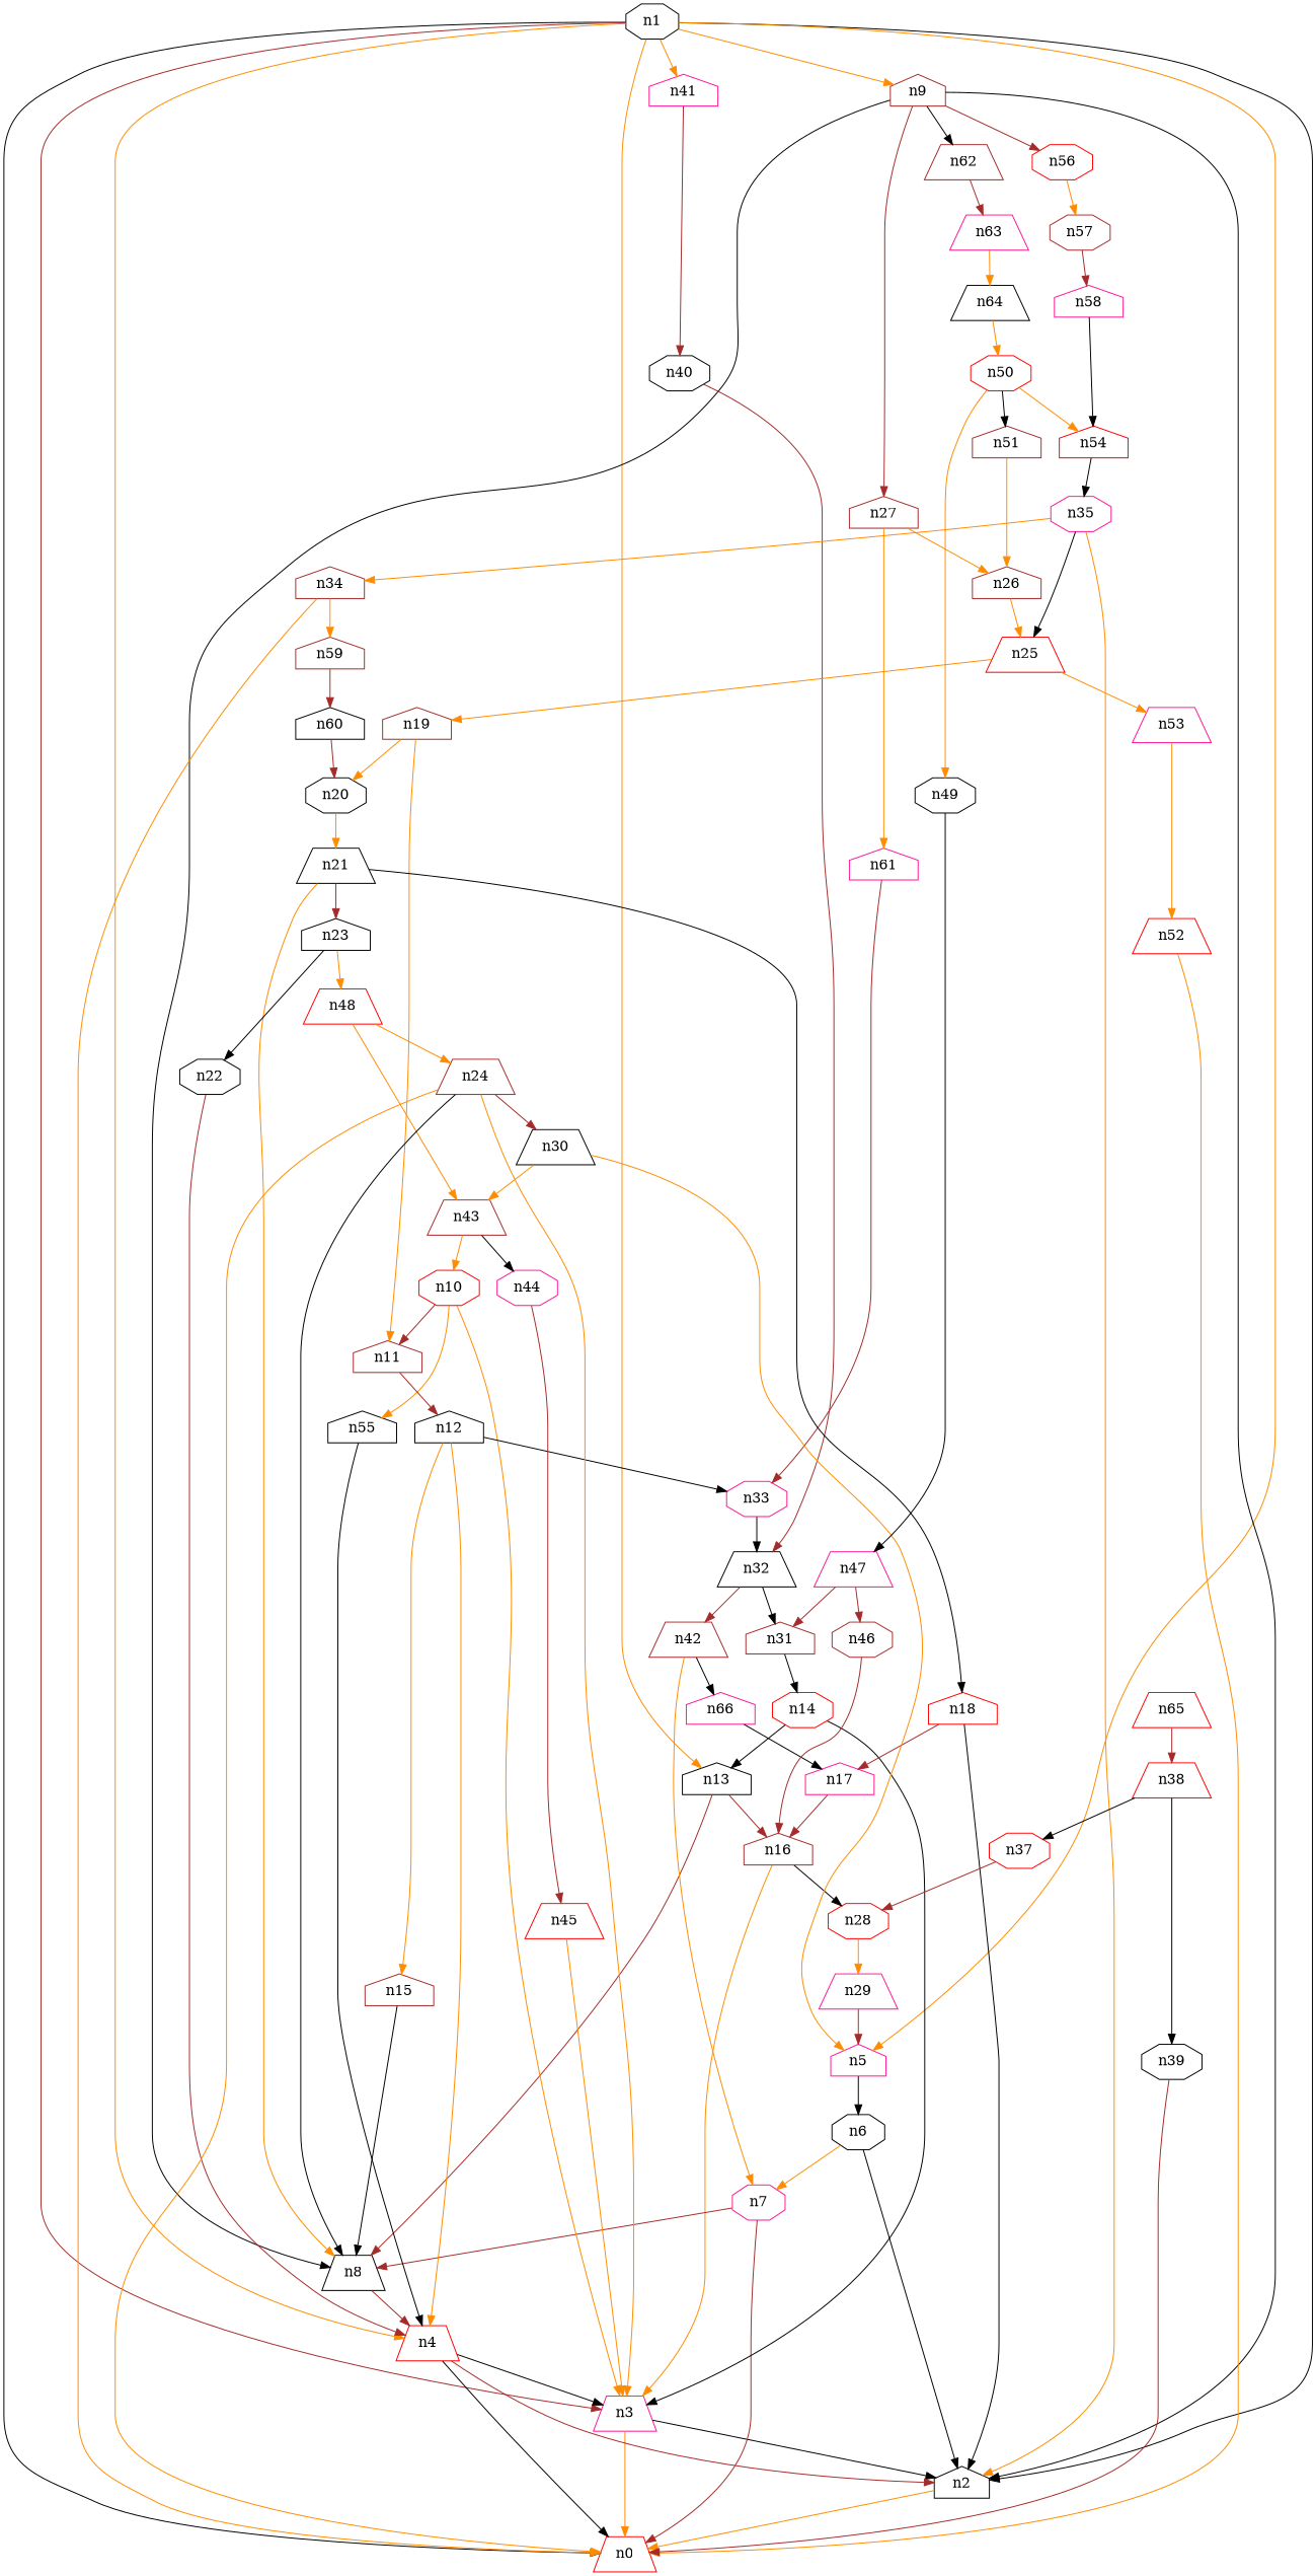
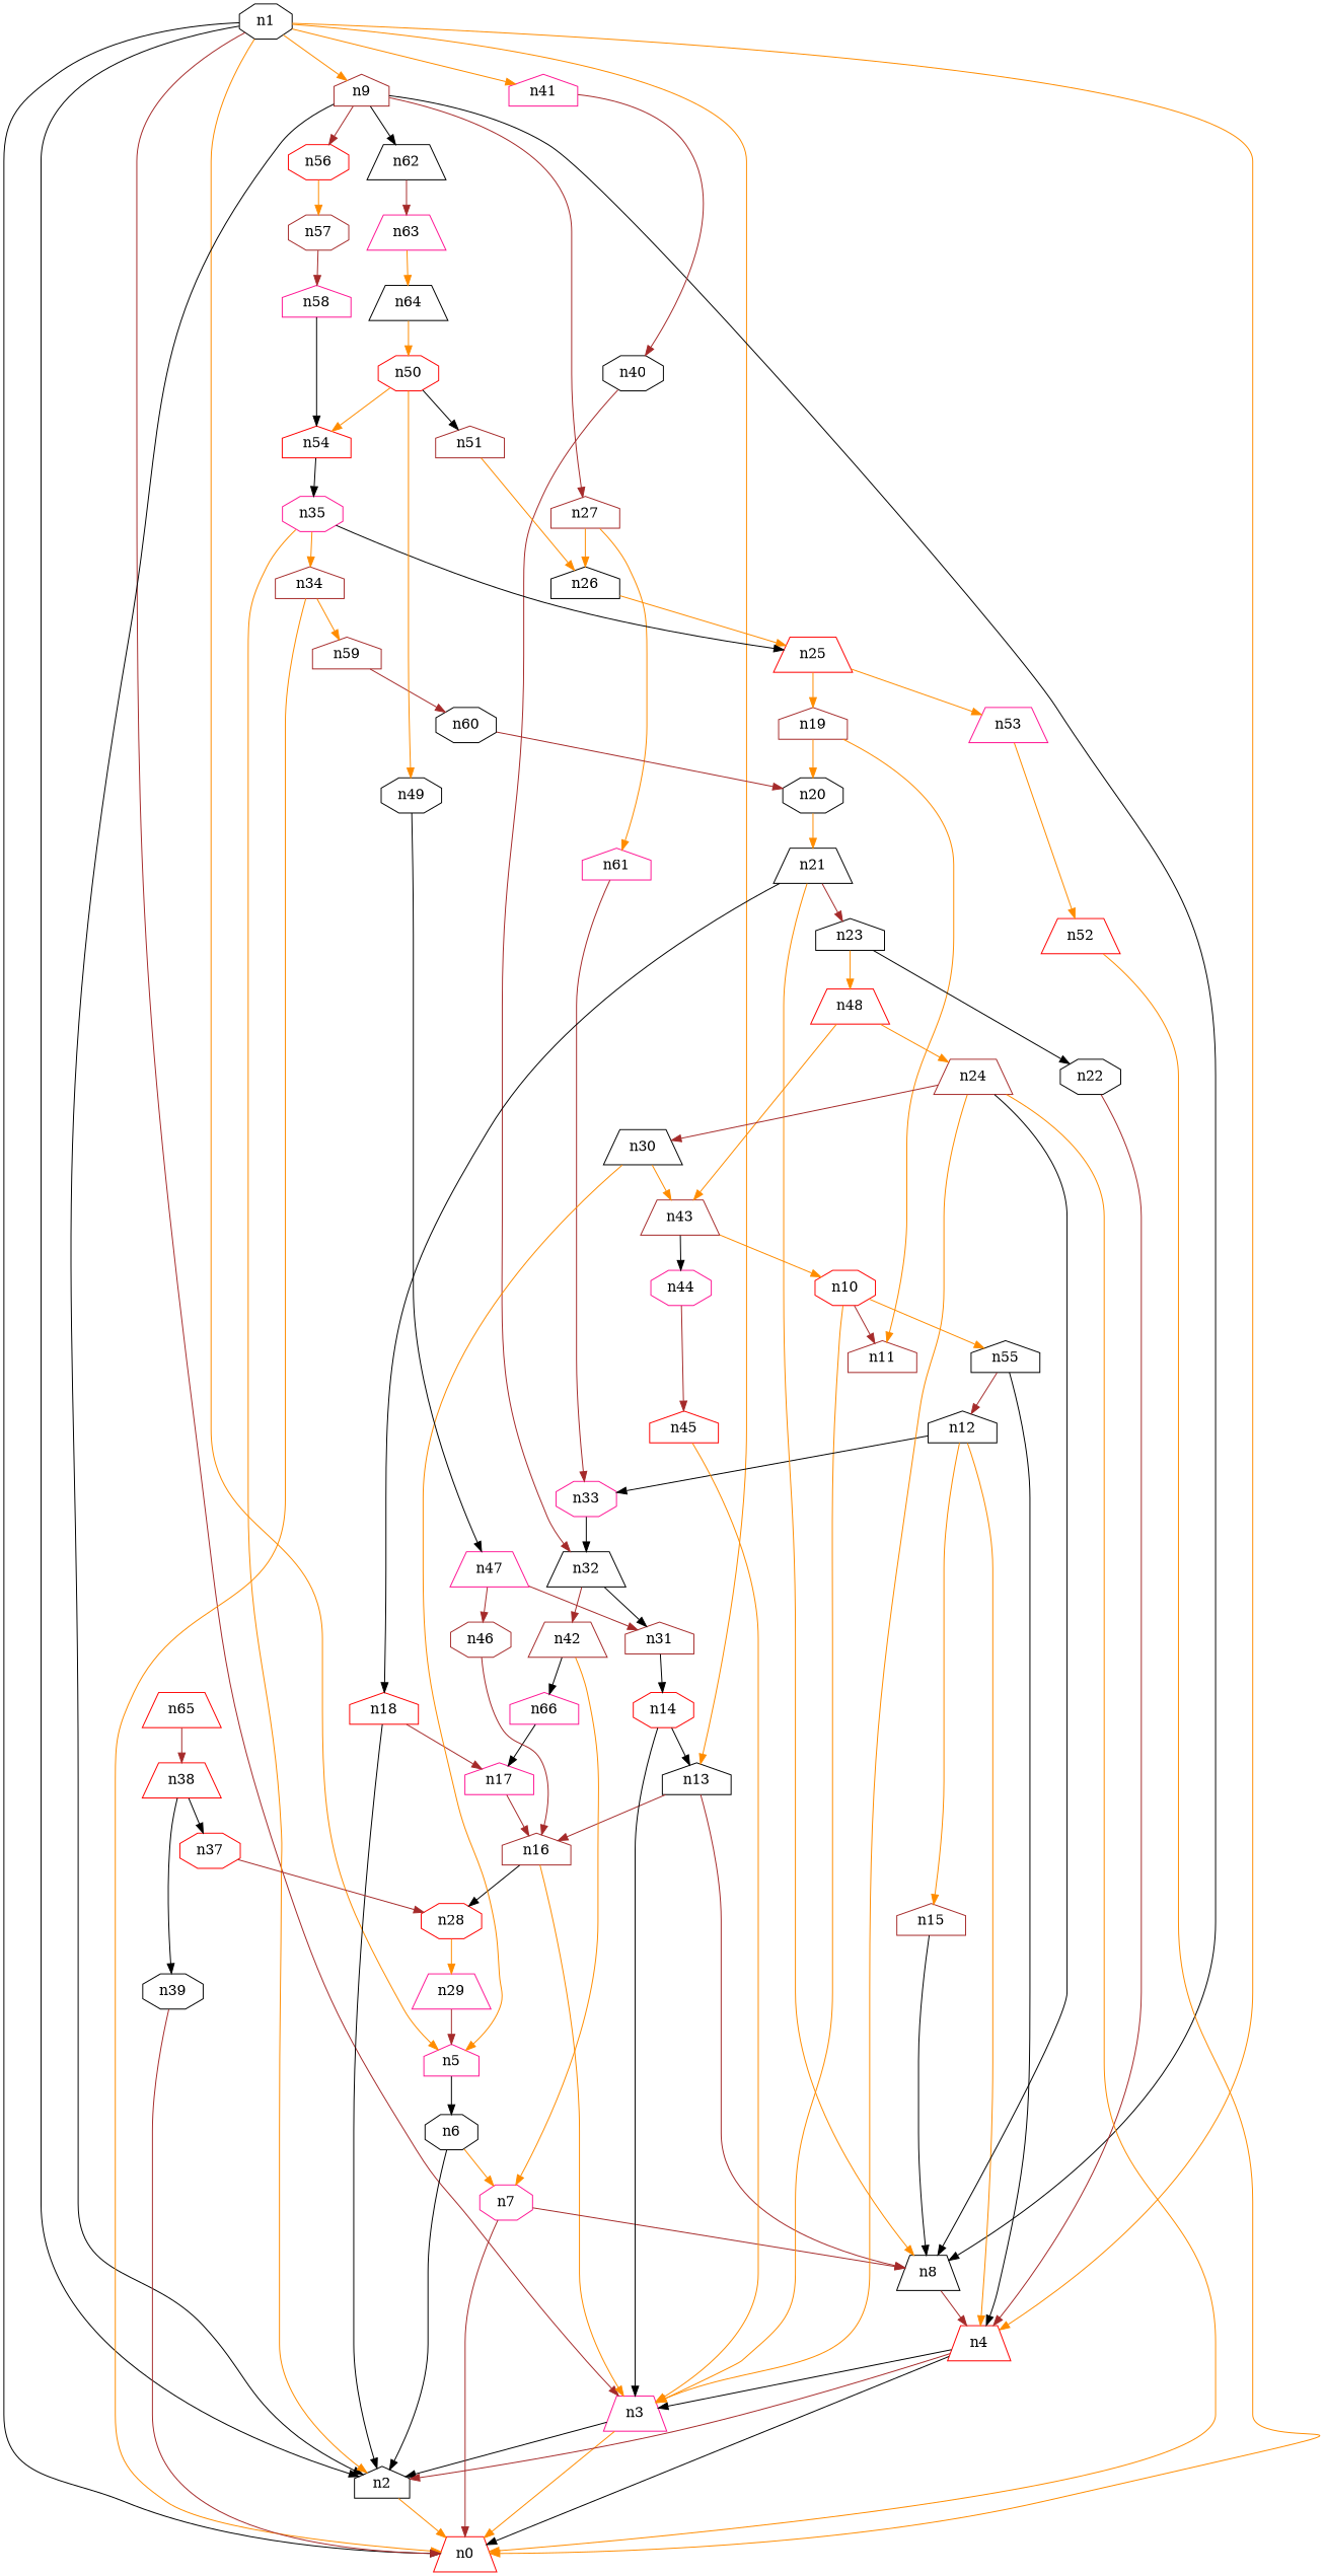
  digraph {
    node [color=black shape=house]
    edge [color=darkorange]
    n1 [shape=octagon]
    n0 [color=red shape=trapezium]
    n2
    n3 [color=deeppink shape=trapezium]
    n4 [color=red shape=trapezium]
    n5 [color=deeppink]
    n9 [color=brown]
    n13
    n41 [color=deeppink]
    n6 [shape=octagon]
    n8 [shape=trapezium]
    n27 [color=brown]
    n56 [color=red shape=octagon]
-   n62 [color=brown shape=trapezium]
+   n62 [shape=trapezium]
    n16 [color=brown]
    n40 [shape=octagon]
    n7 [color=deeppink shape=octagon]
-   n26 [color=brown]
+   n26
    n61 [color=deeppink]
    n57 [color=brown shape=octagon]
    n63 [color=deeppink shape=trapezium]
    n28 [color=red shape=octagon]
    n32 [shape=trapezium]
    n25 [color=red shape=trapezium]
    n33 [color=deeppink shape=octagon]
    n58 [color=deeppink]
    n64 [shape=trapezium]
    n10 [color=red shape=octagon]
    n11 [color=brown]
    n55
    n12
    n15 [color=brown]
    n31 [color=brown]
    n42 [color=brown shape=trapezium]
    n29 [color=deeppink shape=trapezium]
    n14 [color=red shape=octagon]
    n17 [color=deeppink]
    n18 [color=red]
    n19 [color=brown]
    n20 [shape=octagon]
    n21 [shape=trapezium]
    n23
    n22 [shape=octagon]
    n48 [color=red shape=trapezium]
    n24 [color=brown shape=trapezium]
    n43 [color=brown shape=trapezium]
    n30 [shape=trapezium]
    n44 [color=deeppink shape=octagon]
    n53 [color=deeppink shape=trapezium]
    n52 [color=red shape=trapezium]
-   n45 [color=red shape=trapezium]
+   n45 [color=red]
    n66 [color=deeppink]
    n34 [color=brown]
    n59 [color=brown]
-   n60
+   n60 [shape=octagon]
    n35 [color=deeppink shape=octagon]
    n37 [color=red shape=octagon]
    n38 [color=red shape=trapezium]
    n39 [shape=octagon]
    n65 [color=red shape=trapezium]
    n46 [color=brown shape=octagon]
    n47 [color=deeppink shape=trapezium]
    n49 [shape=octagon]
    n50 [color=red shape=octagon]
    n51 [color=brown]
    n54 [color=red]
    n1 -> n0 [color=black]
    n1 -> n2 [color=black]
    n1 -> n3 [color=brown]
    n1 -> n4
    n1 -> n5
    n1 -> n9
    n1 -> n13
    n1 -> n41
    n2 -> n0
    n3 -> n0
    n3 -> n2 [color=black]
    n4 -> n0 [color=black]
    n4 -> n2 [color=brown]
    n4 -> n3 [color=black]
    n5 -> n6 [color=black]
    n9 -> n2 [color=black]
    n9 -> n8 [color=black]
    n9 -> n27 [color=brown]
    n9 -> n56 [color=brown]
    n9 -> n62 [color=black]
    n13 -> n8 [color=brown]
    n13 -> n16 [color=brown]
    n41 -> n40 [color=brown]
    n6 -> n2 [color=black]
    n6 -> n7
    n8 -> n4 [color=brown]
    n27 -> n26
    n27 -> n61
    n56 -> n57
    n62 -> n63 [color=brown]
    n16 -> n3
    n16 -> n28 [color=black]
    n40 -> n32 [color=brown]
    n7 -> n0 [color=brown]
    n7 -> n8 [color=brown]
    n26 -> n25
    n61 -> n33 [color=brown]
    n57 -> n58 [color=brown]
    n63 -> n64
    n28 -> n29
    n32 -> n31 [color=black]
    n32 -> n42 [color=brown]
    n25 -> n19
    n25 -> n53
    n33 -> n32 [color=black]
    n58 -> n54 [color=black]
    n64 -> n50
    n10 -> n3
    n10 -> n11 [color=brown]
    n10 -> n55
-   n11 -> n12 [color=brown]
+   n55 -> n12 [color=brown]
    n55 -> n4 [color=black]
    n12 -> n4
    n12 -> n33 [color=black]
    n12 -> n15
    n15 -> n8 [color=black]
    n31 -> n14 [color=black]
    n42 -> n7
    n42 -> n66 [color=black]
    n29 -> n5 [color=brown]
    n14 -> n3 [color=black]
    n14 -> n13 [color=black]
    n17 -> n16 [color=brown]
    n18 -> n2 [color=black]
    n18 -> n17 [color=brown]
    n19 -> n11
    n19 -> n20
    n20 -> n21
    n21 -> n8
    n21 -> n18 [color=black]
    n21 -> n23 [color=brown]
    n23 -> n22 [color=black]
    n23 -> n48
    n22 -> n4 [color=brown]
    n48 -> n24
    n48 -> n43
    n24 -> n0
    n24 -> n3
    n24 -> n8 [color=black]
    n24 -> n30 [color=brown]
    n43 -> n10
    n43 -> n44 [color=black]
    n30 -> n5
    n30 -> n43
    n44 -> n45 [color=brown]
    n53 -> n52
    n52 -> n0
    n45 -> n3
    n66 -> n17 [color=black]
    n34 -> n0
    n34 -> n59
    n59 -> n60 [color=brown]
    n60 -> n20 [color=brown]
    n35 -> n2
    n35 -> n25 [color=black]
    n35 -> n34
    n37 -> n28 [color=brown]
    n38 -> n37 [color=black]
    n38 -> n39 [color=black]
    n39 -> n0 [color=brown]
    n65 -> n38 [color=brown]
    n46 -> n16 [color=brown]
    n47 -> n31 [color=brown]
    n47 -> n46 [color=brown]
    n49 -> n47 [color=black]
    n50 -> n49
    n50 -> n51 [color=black]
    n50 -> n54
    n51 -> n26
    n54 -> n35 [color=black]
  }
